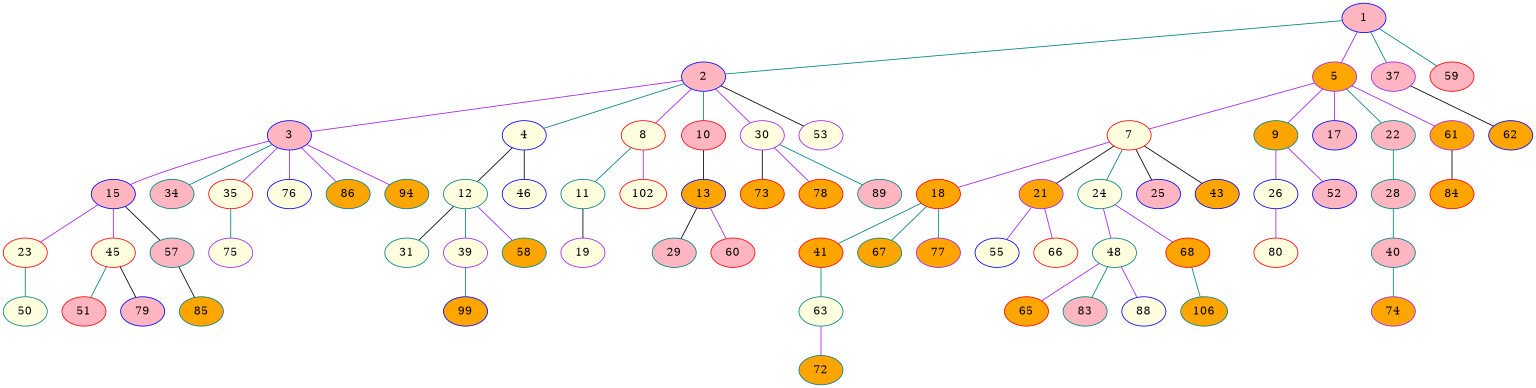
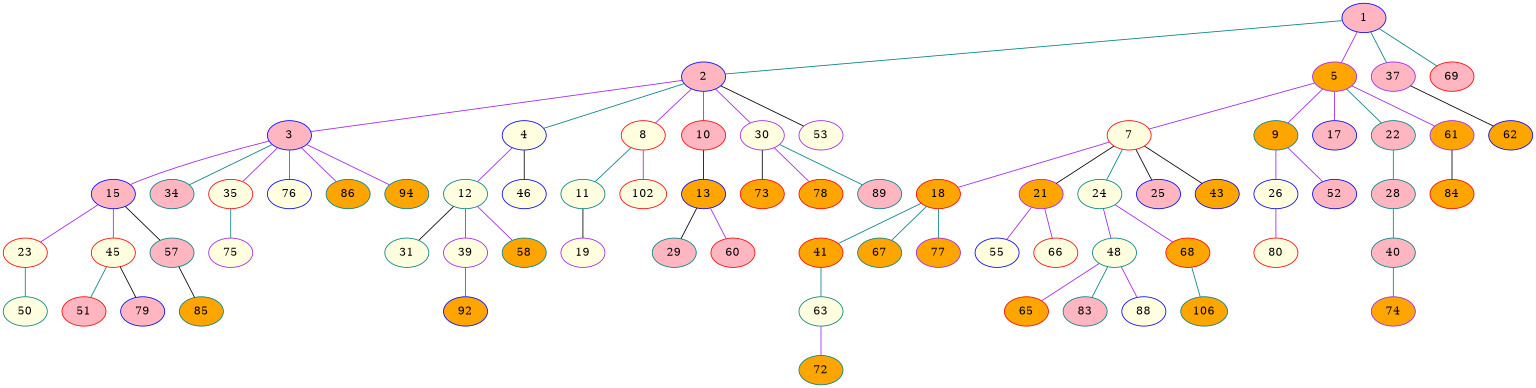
  graph {
    node [color=teal fillcolor=lightyellow style=filled]
    edge [color=purple]
    2 [color=blue fillcolor=lightpink super="+27"]
    3 [color=blue fillcolor=lightpink super="+14"]
    4 [color=blue super="+92"]
    8 [color=red super="+47"]
    10 [color=red fillcolor=lightpink super="+38"]
    30 [color=purple super="+64"]
    53 [color=purple]
    1 [color=blue fillcolor=lightpink]
    5 [color=purple fillcolor=orange super="+6"]
    37 [color=purple fillcolor=lightpink super="+70"]
-   69 [color=red fillcolor=lightpink super="+105" label=59]
+   69 [color=red fillcolor=lightpink super="+105"]
    7 [color=red super="+56"]
    9 [fillcolor=orange]
    17 [color=blue fillcolor=lightpink]
    n15 [fillcolor=lightpink label=22 super="+22"]
    61 [color=purple fillcolor=orange]
    62 [color=blue fillcolor=orange super="+96"]
    15 [color=blue fillcolor=lightpink super="+16"]
    34 [fillcolor=lightpink]
    35 [color=red super="+71"]
    76 [color=blue]
    86 [fillcolor=orange super="+100"]
    94 [fillcolor=orange]
    12 [super="+33"]
    46 [color=blue]
    11 [super="+82"]
    102 [color=red]
    13 [color=blue fillcolor=orange super="+42"]
    73 [color=red fillcolor=orange super="+98"]
    78 [color=red fillcolor=orange super="+103"]
    89 [fillcolor=lightpink]
    23 [color=red super="+95"]
    45 [color=red super="+49"]
    57 [fillcolor=lightpink]
    75 [color=purple super="+90"]
    31
    39 [color=purple super="+54"]
    58 [fillcolor=orange]
    18 [color=red fillcolor=orange]
    21 [color=purple fillcolor=orange super="+44"]
    24 [super="+36"]
    25 [color=blue fillcolor=lightpink]
    43 [color=blue fillcolor=orange super="+101"]
    26 [color=blue super="+32"]
    52 [color=blue fillcolor=lightpink]
    28 [fillcolor=lightpink]
    84 [color=red fillcolor=orange super="+104"]
    41 [color=red fillcolor=orange]
    67 [fillcolor=orange]
    77 [color=purple fillcolor=orange]
    55 [color=blue]
    66 [color=red]
    48 [super="+59"]
    68 [color=red fillcolor=orange super="+81"]
    19 [color=purple]
    80 [color=red]
    29 [fillcolor=lightpink]
    60 [color=red fillcolor=lightpink]
-   99 [color=blue fillcolor=orange]
+   99 [color=blue fillcolor=orange label=92]
    50 [super="+107"]
    51 [color=red fillcolor=lightpink]
    79 [color=blue fillcolor=lightpink]
    85 [fillcolor=orange super="+87"]
    63 [super="+97"]
    40 [fillcolor=lightpink super="+93"]
    65 [color=red fillcolor=orange]
    83 [fillcolor=lightpink]
    88 [color=blue]
    106 [fillcolor=orange]
    74 [color=purple fillcolor=orange]
    72 [fillcolor=orange super="+91"]
    2 -- 3
    2 -- 4 [color=teal]
    2 -- 8
    2 -- 10 [color=teal]
    2 -- 30
    2 -- 53 [color=black]
    3 -- 15
    3 -- 34 [color=teal]
    3 -- 35
    3 -- 76
    3 -- 86
    3 -- 94
-   4 -- 12 [color=black]
+   4 -- 12
    4 -- 46 [color=black]
    8 -- 11 [color=teal]
    8 -- 102
    10 -- 13 [color=black]
    30 -- 73 [color=black]
    30 -- 78
    30 -- 89 [color=teal]
    1 -- 2 [color=teal]
    1 -- 5
    1 -- 37 [color=teal]
    1 -- 69 [color=teal]
    5 -- 7
    5 -- 9
    5 -- 17
    5 -- n15 [color=teal]
    5 -- 61
    37 -- 62 [color=black]
    7 -- 18
    7 -- 21 [color=black]
    7 -- 24 [color=teal]
    7 -- 25 [color=black]
    7 -- 43 [color=black]
    9 -- 26
    9 -- 52
    n15 -- 28 [color=teal]
    61 -- 84 [color=black]
    15 -- 23
    15 -- 45
    15 -- 57 [color=black]
    35 -- 75 [color=teal]
    12 -- 31 [color=black]
    12 -- 39 [color=teal]
    12 -- 58
    11 -- 19 [color=black]
    13 -- 29 [color=black]
    13 -- 60
    23 -- 50 [color=teal]
    45 -- 51 [color=teal]
    45 -- 79 [color=black]
    57 -- 85 [color=black]
    39 -- 99 [color=teal]
    18 -- 41 [color=teal]
    18 -- 67 [color=teal]
    18 -- 77 [color=teal]
    21 -- 55
    21 -- 66
    24 -- 48
    24 -- 68
    26 -- 80
    28 -- 40 [color=teal]
    41 -- 63 [color=teal]
    48 -- 65
    48 -- 83 [color=teal]
    48 -- 88
    68 -- 106 [color=teal]
    63 -- 72
    40 -- 74 [color=teal]
  }
